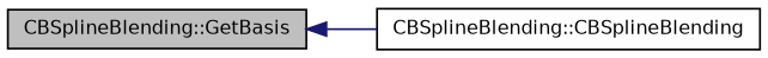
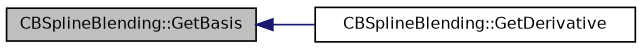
  digraph {
    rankdir=LR
    node [color=black fontname=Helvetica fontsize=10 shape=record style=filled]
    n1 [fillcolor=grey75 fontcolor=black height=0.2 label="CBSplineBlending::GetBasis" width=0.4]
-   n2 [fillcolor=white height=0.2 label="CBSplineBlending::CBSplineBlending" width=0.4]
+   n2 [fillcolor=white height=0.2 label="CBSplineBlending::GetDerivative" width=0.4]
    n1 -> n2 [color=midnightblue dir=back fontname=Helvetica fontsize=10 labelfontname=Helvetica labelfontsize=10 style=solid]
  }
